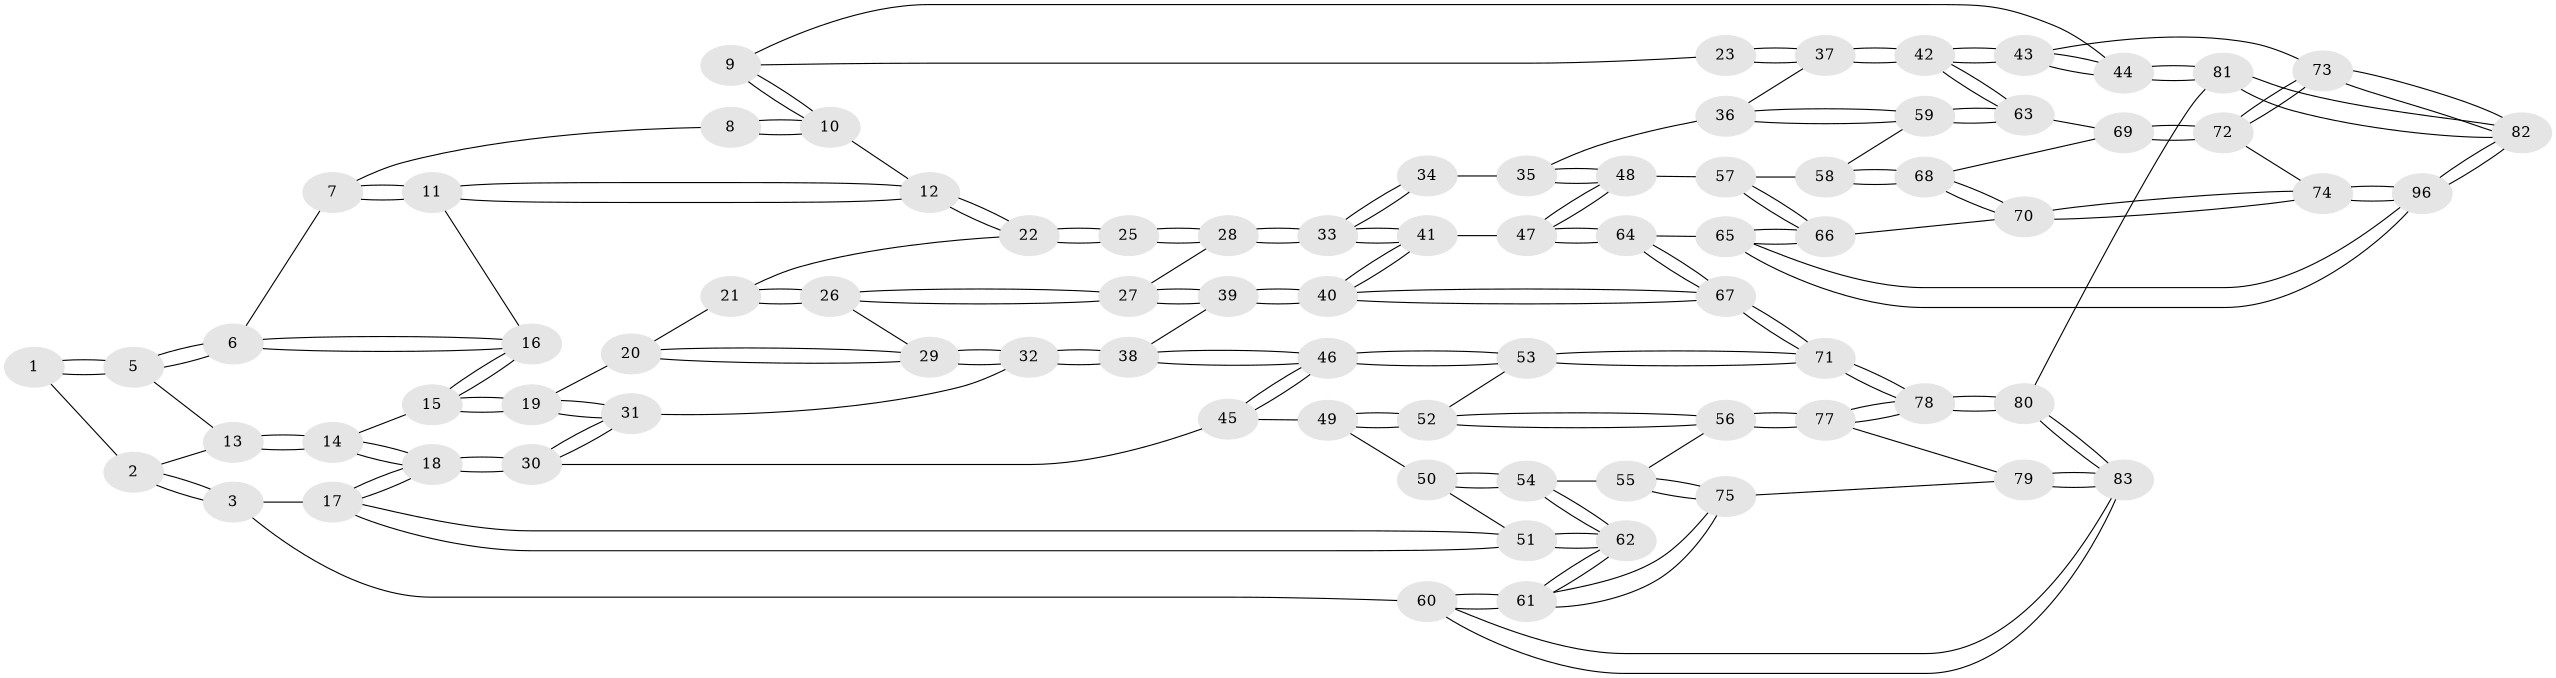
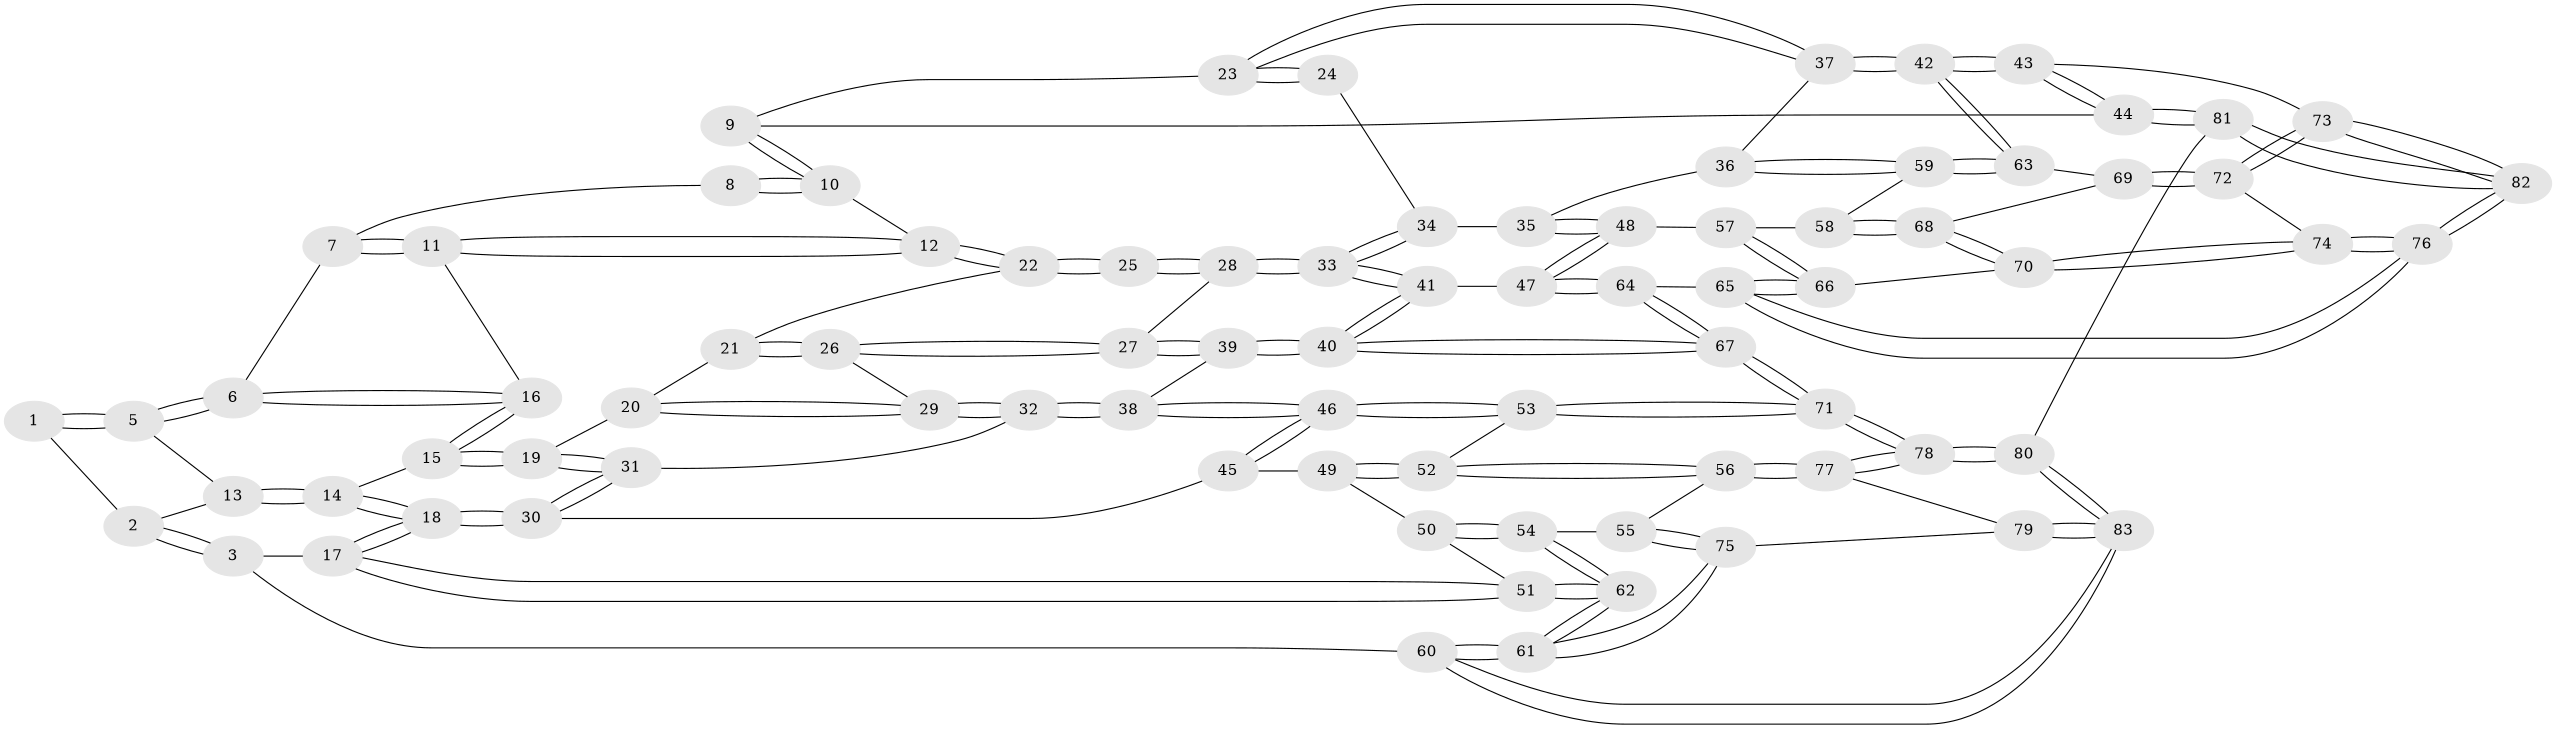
  graph {
    fontname="DejaVu Serif"
    rankdir=LR
    node [color=gray90 fontname="DejaVu Serif" style=filled]
    edge [fontname="DejaVu Serif"]
    1
    2
    5
    3
    13
    6
    17
    60
    14
    18
    51
    61
    83
    8
    10
    9
    23
    44
    7
    16
    11
    12
+   24
    37
    81
    22
    25
    15
    19
    30
    20
    31
    62
    45
    21
    29
    32
    26
    27
    28
    34
    42
    35
    33
    39
    40
    41
    38
    46
    49
    47
    36
    48
    59
    57
    63
    43
    53
    67
    71
    64
    73
    69
    82
    50
    52
    65
    58
    66
    54
    56
    55
    77
    78
    75
    79
    68
    70
    72
-   76 [label=96]
+   76
    74
    80
    1 -- 2
    1 -- 5
    1 -- 5
    2 -- 3
    2 -- 3
    2 -- 13
    5 -- 13
    5 -- 6
    5 -- 6
    3 -- 17
    3 -- 60
    13 -- 14
    13 -- 14
    6 -- 7
    6 -- 16
    6 -- 16
    17 -- 18
    17 -- 18
    17 -- 51
    17 -- 51
    60 -- 61
    60 -- 61
    60 -- 83
    60 -- 83
    14 -- 18
    14 -- 18
    14 -- 15
    18 -- 30
    18 -- 30
    51 -- 62
    51 -- 62
    61 -- 62
    61 -- 62
    61 -- 75
    61 -- 75
    8 -- 10
    8 -- 10
    10 -- 12
    9 -- 10
    9 -- 10
    9 -- 23
    9 -- 44
+   23 -- 24
+   23 -- 24
    23 -- 37
    23 -- 37
    44 -- 81
    44 -- 81
    7 -- 8
    7 -- 11
    7 -- 11
    11 -- 16
    11 -- 12
    11 -- 12
    12 -- 22
    12 -- 22
+   24 -- 34
    37 -- 42
    37 -- 42
    81 -- 82
    81 -- 82
    22 -- 25
    22 -- 25
    25 -- 28
    25 -- 28
    15 -- 16
    15 -- 16
    15 -- 19
    15 -- 19
    19 -- 20
    19 -- 31
    19 -- 31
    30 -- 31
    30 -- 31
    30 -- 45
    20 -- 21
    20 -- 29
    20 -- 29
    31 -- 32
    45 -- 46
    45 -- 46
    45 -- 49
    21 -- 22
    21 -- 26
    21 -- 26
    29 -- 32
    29 -- 32
    32 -- 38
    32 -- 38
    26 -- 29
    26 -- 27
    26 -- 27
    27 -- 28
    27 -- 39
    27 -- 39
    28 -- 33
    28 -- 33
    34 -- 35
    42 -- 63
    42 -- 63
    42 -- 43
    42 -- 43
    35 -- 36
    35 -- 48
    35 -- 48
    33 -- 34
    33 -- 34
    33 -- 41
    33 -- 41
    39 -- 40
    39 -- 40
    40 -- 41
    40 -- 41
    40 -- 67
    40 -- 67
    41 -- 47
    38 -- 39
    38 -- 46
    38 -- 46
    46 -- 53
    46 -- 53
    49 -- 50
    49 -- 52
    49 -- 52
    47 -- 48
    47 -- 48
    47 -- 64
    47 -- 64
    36 -- 37
    36 -- 59
    36 -- 59
    48 -- 57
    59 -- 63
    59 -- 63
    57 -- 58
    57 -- 66
    57 -- 66
    63 -- 69
    43 -- 44
    43 -- 44
    43 -- 73
    53 -- 71
    53 -- 71
    67 -- 71
    67 -- 71
    71 -- 78
    71 -- 78
    64 -- 67
    64 -- 67
    64 -- 65
    73 -- 82
    73 -- 82
    69 -- 72
    69 -- 72
    50 -- 51
    50 -- 54
    50 -- 54
    52 -- 53
    52 -- 56
    52 -- 56
    65 -- 66
    65 -- 66
    65 -- 76
    65 -- 76
    58 -- 59
    58 -- 68
    58 -- 68
    66 -- 70
    54 -- 62
    54 -- 62
    54 -- 55
    56 -- 77
    56 -- 77
    55 -- 56
    55 -- 75
    55 -- 75
    77 -- 78
    77 -- 78
    77 -- 79
    78 -- 80
    78 -- 80
    75 -- 79
    79 -- 83
    79 -- 83
    68 -- 69
    68 -- 70
    68 -- 70
    70 -- 74
    70 -- 74
    72 -- 73
    72 -- 73
    72 -- 74
    76 -- 82
    76 -- 82
    74 -- 76
    74 -- 76
    80 -- 83
    80 -- 83
    80 -- 81
  }
